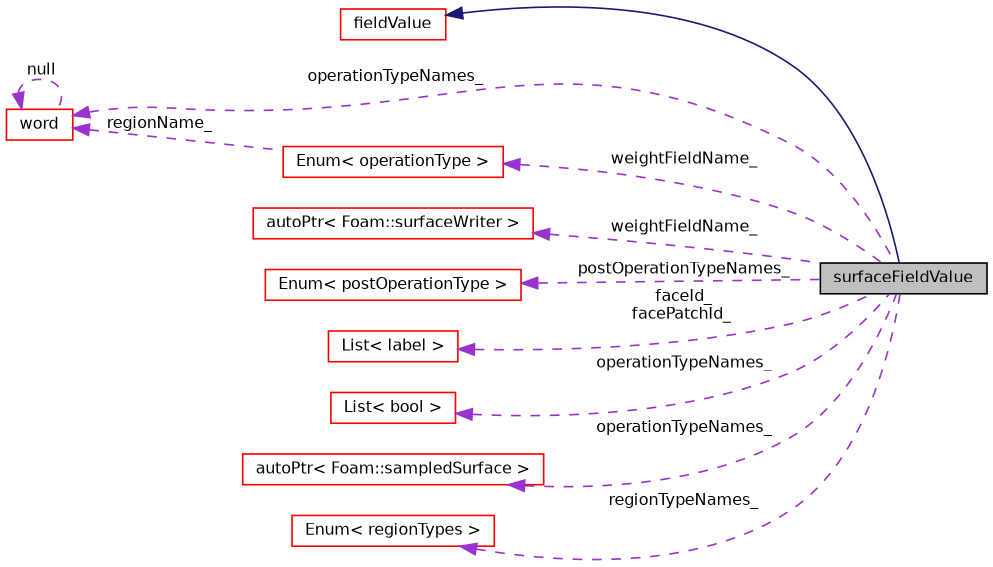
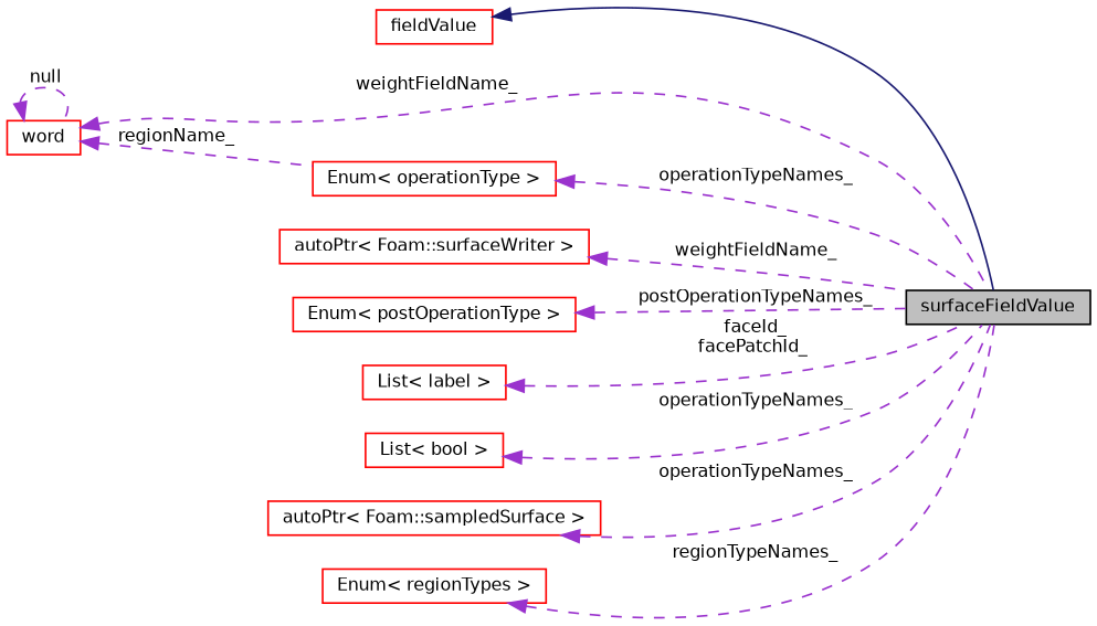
  digraph {
    rankdir=LR
    node [color=red fontname=Helvetica fontsize=10 shape=record]
    edge [color=darkorchid3 dir=back fontname=Helvetica fontsize=10 labelfontname=Helvetica labelfontsize=10 style=dashed]
    n1 [color=black fillcolor=grey75 fontcolor=black height=0.2 label=surfaceFieldValue style=filled width=0.4]
    n2 [height=0.2 label=fieldValue width=0.4]
    n3 [height=0.2 label=word width=0.4]
    n4 [height=0.2 label="Enum\< operationType \>" width=0.4]
    n5 [height=0.2 label="autoPtr\< Foam::surfaceWriter \>" width=0.4]
    n6 [height=0.2 label="Enum\< postOperationType \>" width=0.4]
    n7 [height=0.2 label="List\< label \>" width=0.4]
    n8 [height=0.2 label="List\< bool \>" width=0.4]
    n9 [height=0.2 label="autoPtr\< Foam::sampledSurface \>" width=0.4]
    n10 [height=0.2 label="Enum\< regionTypes \>" width=0.4]
    n2 -> n1 [color=midnightblue style=solid]
-   n3 -> n1 [label=" operationTypeNames_"]
+   n3 -> n1 [label=" weightFieldName_"]
    n3 -> n3 [label=" null"]
    n3 -> n4 [label=" regionName_"]
-   n4 -> n1 [label=" weightFieldName_"]
+   n4 -> n1 [label=" operationTypeNames_"]
    n5 -> n1 [label=" weightFieldName_"]
    n6 -> n1 [label=" postOperationTypeNames_"]
    n7 -> n1 [label=" faceId_\nfacePatchId_"]
    n8 -> n1 [label=" operationTypeNames_"]
    n9 -> n1 [label=" operationTypeNames_"]
    n10 -> n1 [label=" regionTypeNames_"]
  }
